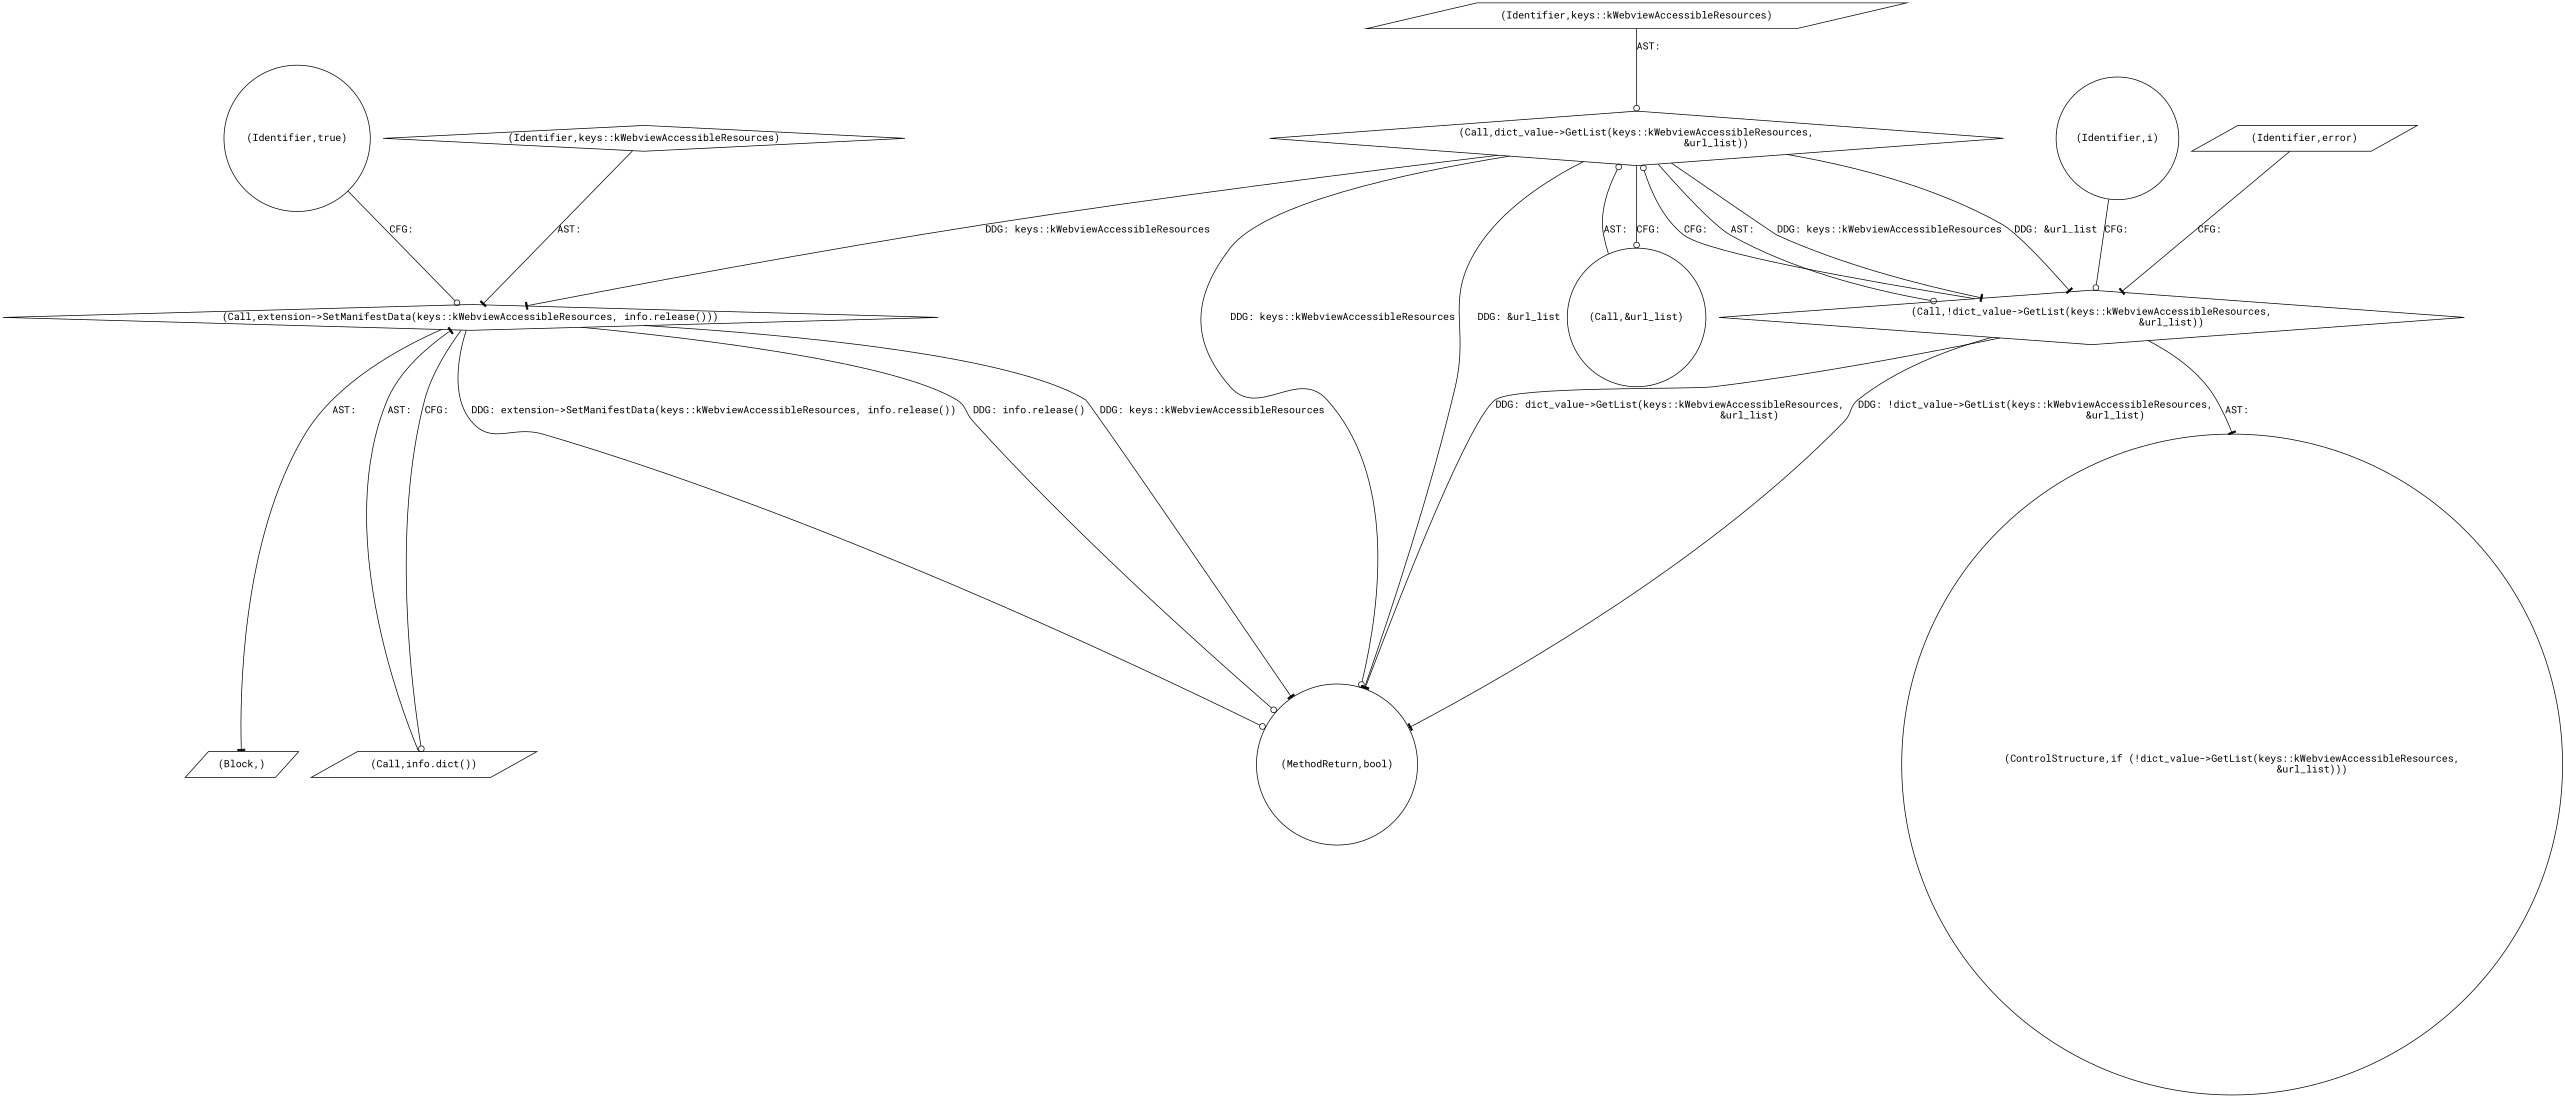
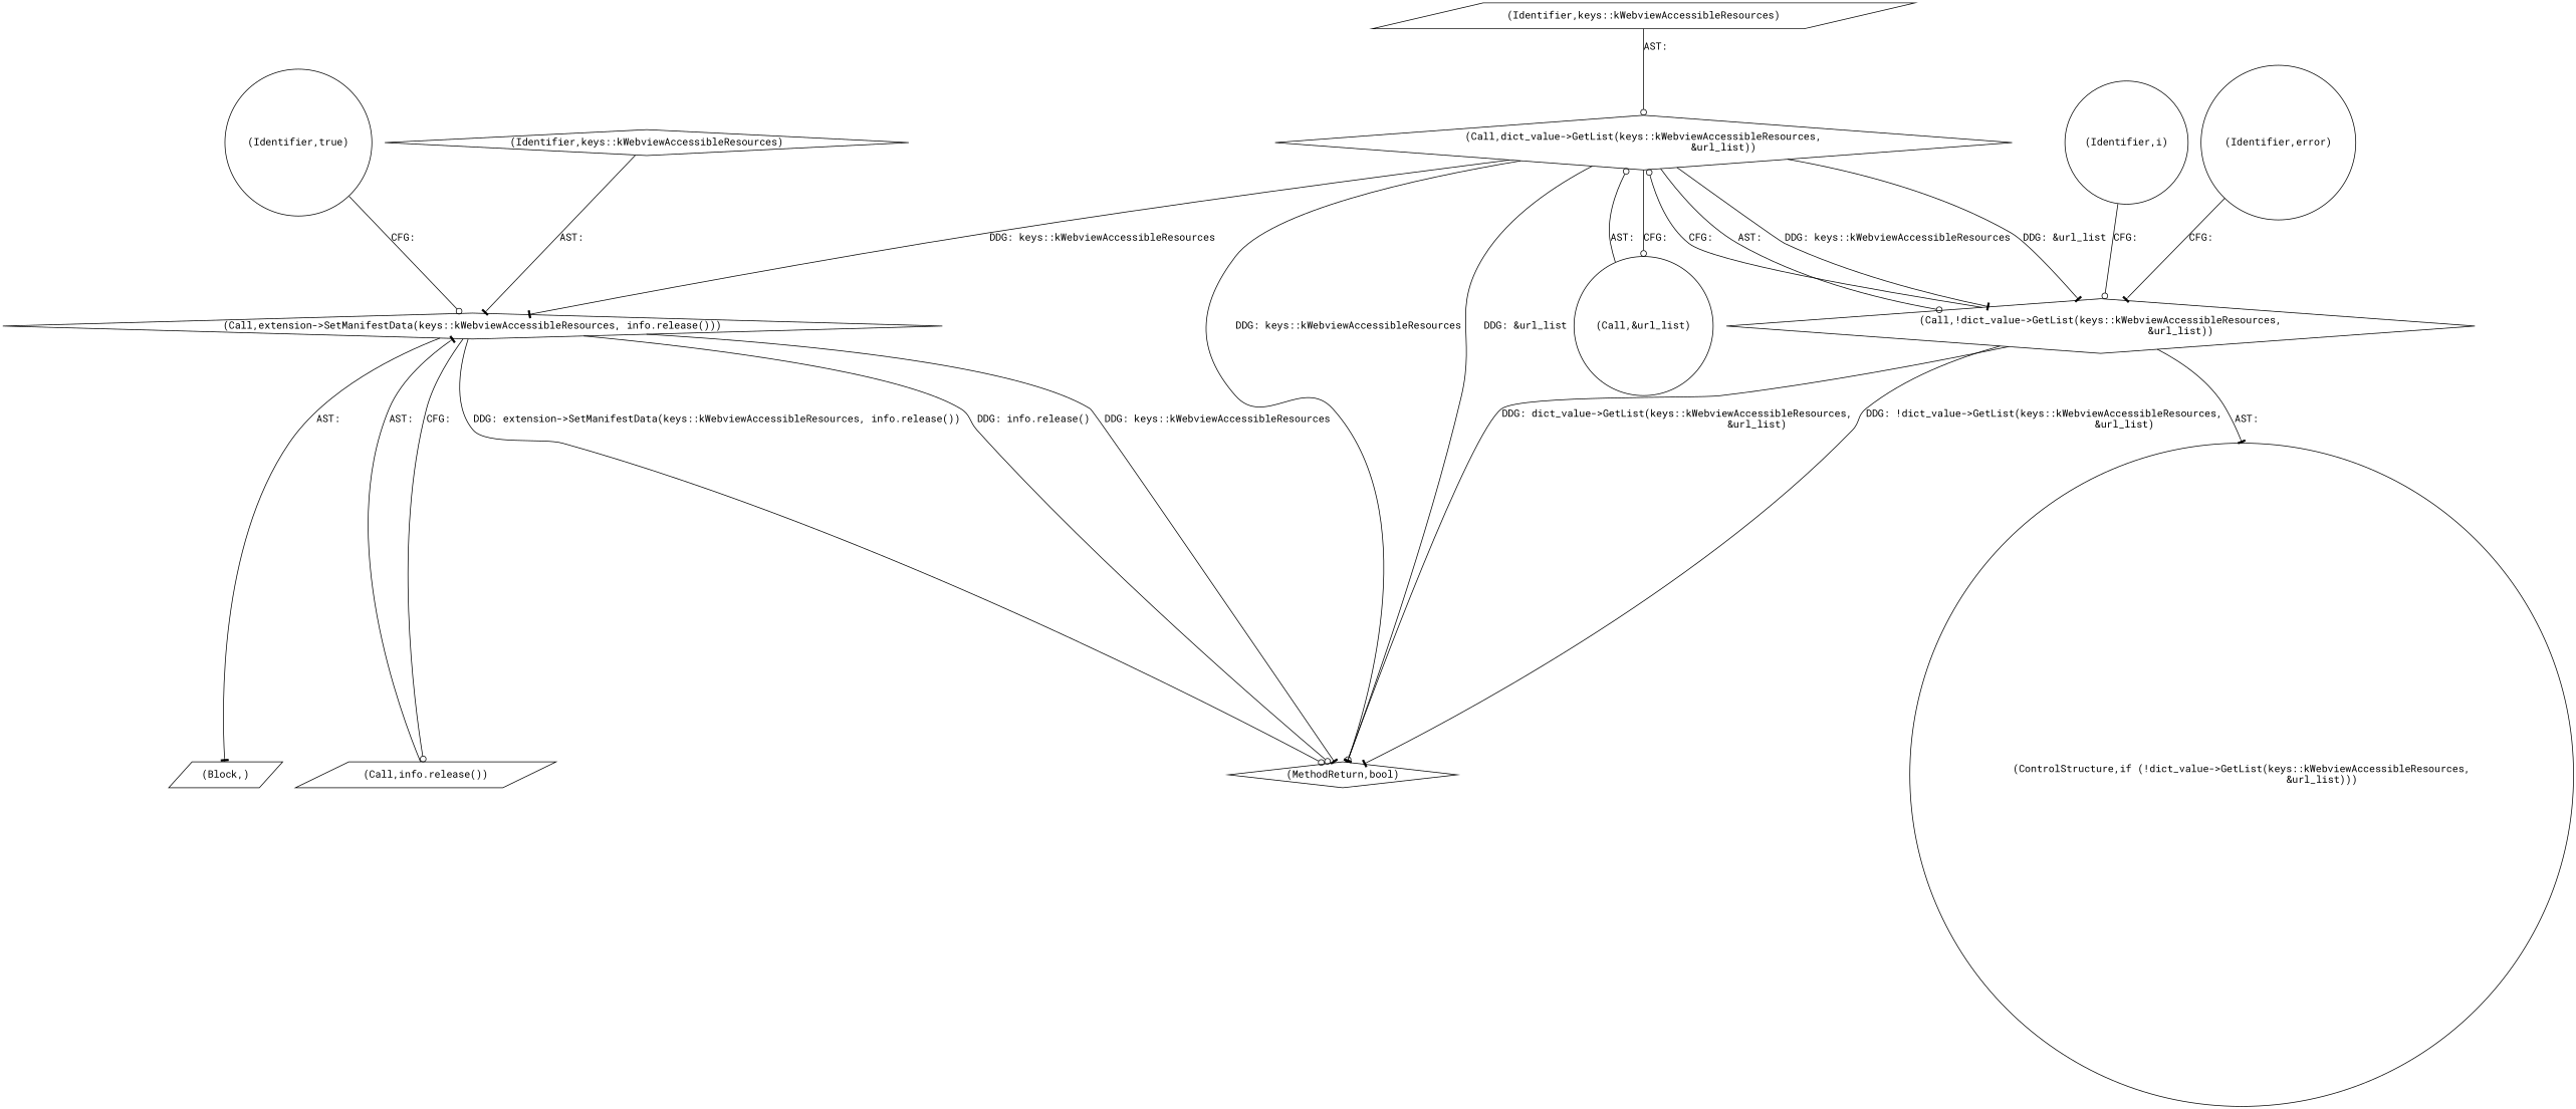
  digraph {
    fontname="Roboto Mono"
    node [fontname="Roboto Mono" shape=circle]
    edge [arrowhead=tee fontname="Roboto Mono"]
    n1 [label="(Call,dict_value->GetList(keys::kWebviewAccessibleResources,\n                           &url_list))" shape=diamond]
    n2 [label="(Call,!dict_value->GetList(keys::kWebviewAccessibleResources,\n                           &url_list))" shape=diamond]
    n3 [label="(Call,extension->SetManifestData(keys::kWebviewAccessibleResources, info.release()))" shape=diamond]
    n4 [label="(Call,&url_list)"]
-   n5 [label="(MethodReturn,bool)"]
+   n5 [label="(MethodReturn,bool)" shape=diamond]
    n6 [label="(ControlStructure,if (!dict_value->GetList(keys::kWebviewAccessibleResources,\n                           &url_list)))"]
-   n7 [label="(Call,info.dict())" shape=parallelogram]
+   n7 [label="(Call,info.release())" shape=parallelogram]
    n8 [label="(Block,)" shape=parallelogram]
    n9 [label="(Identifier,i)"]
    n10 [label="(Identifier,keys::kWebviewAccessibleResources)" shape=diamond]
    n11 [label="(Identifier,keys::kWebviewAccessibleResources)" shape=parallelogram]
-   n12 [label="(Identifier,error)" shape=parallelogram]
+   n12 [label="(Identifier,error)"]
    n13 [label="(Identifier,true)"]
    n1 -> n2 [arrowhead=odot label="AST: "]
    n1 -> n2 [label="DDG: keys::kWebviewAccessibleResources"]
    n1 -> n2 [label="DDG: &url_list"]
    n1 -> n3 [label="DDG: keys::kWebviewAccessibleResources"]
    n1 -> n4 [arrowhead=odot label="CFG: "]
    n1 -> n5 [arrowhead=odot label="DDG: keys::kWebviewAccessibleResources"]
    n1 -> n5 [label="DDG: &url_list"]
    n2 -> n1 [arrowhead=odot label="CFG: "]
    n2 -> n5 [label="DDG: dict_value->GetList(keys::kWebviewAccessibleResources,\n                           &url_list)"]
    n2 -> n5 [label="DDG: !dict_value->GetList(keys::kWebviewAccessibleResources,\n                           &url_list)"]
    n2 -> n6 [label="AST: "]
    n3 -> n5 [arrowhead=odot label="DDG: extension->SetManifestData(keys::kWebviewAccessibleResources, info.release())"]
    n3 -> n5 [arrowhead=odot label="DDG: info.release()"]
    n3 -> n5 [label="DDG: keys::kWebviewAccessibleResources"]
    n3 -> n7 [arrowhead=odot label="CFG: "]
    n3 -> n8 [label="AST: "]
    n4 -> n1 [arrowhead=odot label="AST: "]
    n7 -> n3 [label="AST: "]
    n9 -> n2 [arrowhead=odot label="CFG: "]
    n10 -> n3 [label="AST: "]
    n11 -> n1 [arrowhead=odot label="AST: "]
    n12 -> n2 [label="CFG: "]
    n13 -> n3 [arrowhead=odot label="CFG: "]
  }
